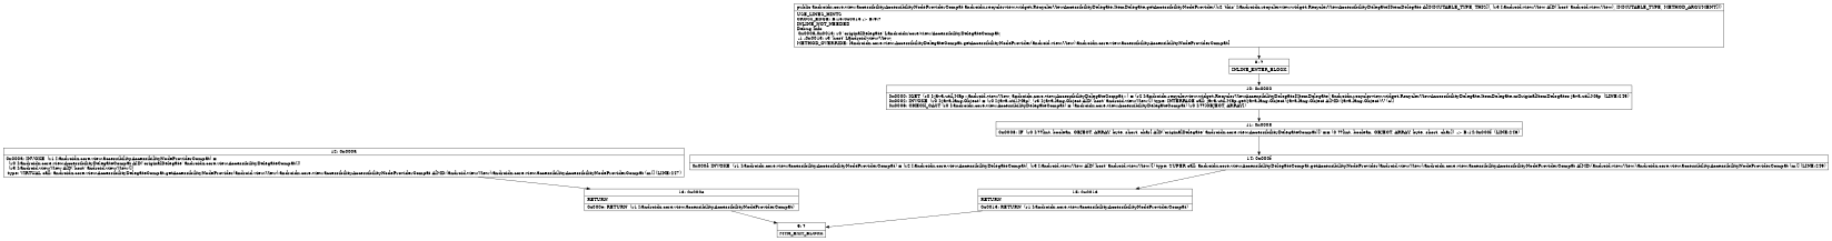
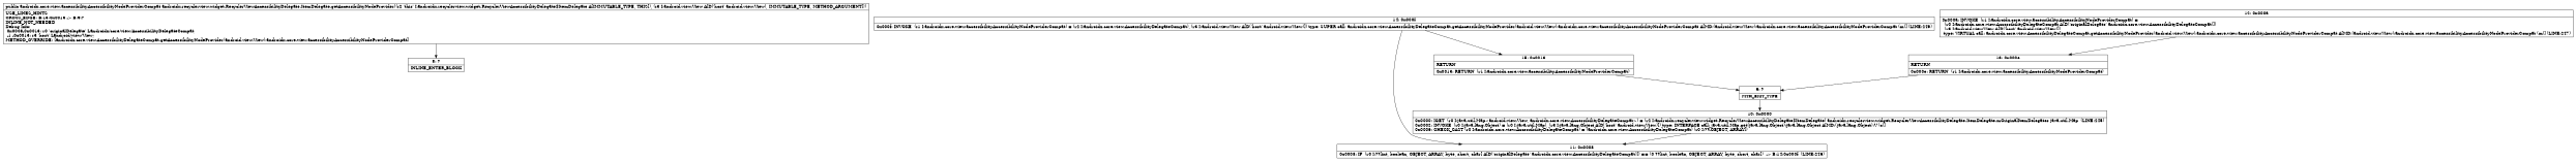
  digraph {
    node [shape=record]
    n1 [label="{8\:\ ?|INLINE_ENTER_BLOCK\l}"]
    n2 [label="{10\:\ 0x0000|0x0000: IGET  (r0 I:java.util.Map\<android.view.View, androidx.core.view.AccessibilityDelegateCompat\>) = (r2 I:androidx.recyclerview.widget.RecyclerViewAccessibilityDelegate$ItemDelegate) androidx.recyclerview.widget.RecyclerViewAccessibilityDelegate.ItemDelegate.mOriginalItemDelegates java.util.Map  (LINE:245)\l0x0002: INVOKE  (r0 I:java.lang.Object) = (r0 I:java.util.Map), (r3 I:java.lang.Object A[D('host' android.view.View)]) type: INTERFACE call: java.util.Map.get(java.lang.Object):java.lang.Object A[MD:(java.lang.Object):V (c)]\l0x0006: CHECK_CAST (r0 I:androidx.core.view.AccessibilityDelegateCompat) = (androidx.core.view.AccessibilityDelegateCompat) (r0 I:??[OBJECT, ARRAY]) \l}"]
    n3 [label="{11\:\ 0x0008|0x0008: IF  (r0 I:??[int, boolean, OBJECT, ARRAY, byte, short, char] A[D('originalDelegate' androidx.core.view.AccessibilityDelegateCompat)]) == (0 ??[int, boolean, OBJECT, ARRAY, byte, short, char])  \-\> B:14:0x000f  (LINE:246)\l}"]
    n4 [label="{14\:\ 0x000f|0x000f: INVOKE  (r1 I:androidx.core.view.accessibility.AccessibilityNodeProviderCompat) = (r2 I:androidx.core.view.AccessibilityDelegateCompat), (r3 I:android.view.View A[D('host' android.view.View)]) type: SUPER call: androidx.core.view.AccessibilityDelegateCompat.getAccessibilityNodeProvider(android.view.View):androidx.core.view.accessibility.AccessibilityNodeProviderCompat A[MD:(android.view.View):androidx.core.view.accessibility.AccessibilityNodeProviderCompat (m)] (LINE:249)\l}"]
    n5 [label="{12\:\ 0x000a|0x000a: INVOKE  (r1 I:androidx.core.view.accessibility.AccessibilityNodeProviderCompat) = \l  (r0 I:androidx.core.view.AccessibilityDelegateCompat A[D('originalDelegate' androidx.core.view.AccessibilityDelegateCompat)])\l  (r3 I:android.view.View A[D('host' android.view.View)])\l type: VIRTUAL call: androidx.core.view.AccessibilityDelegateCompat.getAccessibilityNodeProvider(android.view.View):androidx.core.view.accessibility.AccessibilityNodeProviderCompat A[MD:(android.view.View):androidx.core.view.accessibility.AccessibilityNodeProviderCompat (m)] (LINE:247)\l}"]
    n6 [label="{13\:\ 0x000e|RETURN\l|0x000e: RETURN  (r1 I:androidx.core.view.accessibility.AccessibilityNodeProviderCompat) \l}"]
    n7 [label="{15\:\ 0x0013|RETURN\l|0x0013: RETURN  (r1 I:androidx.core.view.accessibility.AccessibilityNodeProviderCompat) \l}"]
-   n8 [label="{9\:\ ?|MTH_EXIT_BLOCK\l}"]
+   n8 [label="{9\:\ ?|MTH_EXIT_TYPE\l}"]
    n9 [label="{public androidx.core.view.accessibility.AccessibilityNodeProviderCompat androidx.recyclerview.widget.RecyclerViewAccessibilityDelegate.ItemDelegate.getAccessibilityNodeProvider((r2 'this' I:androidx.recyclerview.widget.RecyclerViewAccessibilityDelegate$ItemDelegate A[IMMUTABLE_TYPE, THIS]), (r3 I:android.view.View A[D('host' android.view.View), IMMUTABLE_TYPE, METHOD_ARGUMENT]))  | USE_LINES_HINTS\lCROSS_EDGE: B:15:0x0013 \-\> B:9:?\lINLINE_NOT_NEEDED\lDebug Info:\l  0x0008\-0x0013: r0 'originalDelegate' Landroidx\/core\/view\/AccessibilityDelegateCompat;\l  \-1 \-0x0013: r3 'host' Landroid\/view\/View;\lMETHOD_OVERRIDE: [androidx.core.view.AccessibilityDelegateCompat.getAccessibilityNodeProvider(android.view.View):androidx.core.view.accessibility.AccessibilityNodeProviderCompat]\l}"]
-   n1 -> n2
+   n8 -> n2
    n2 -> n3
-   n3 -> n4
+   n4 -> n3
    n4 -> n7
    n5 -> n6
    n6 -> n8
    n7 -> n8
    n9 -> n1
  }
